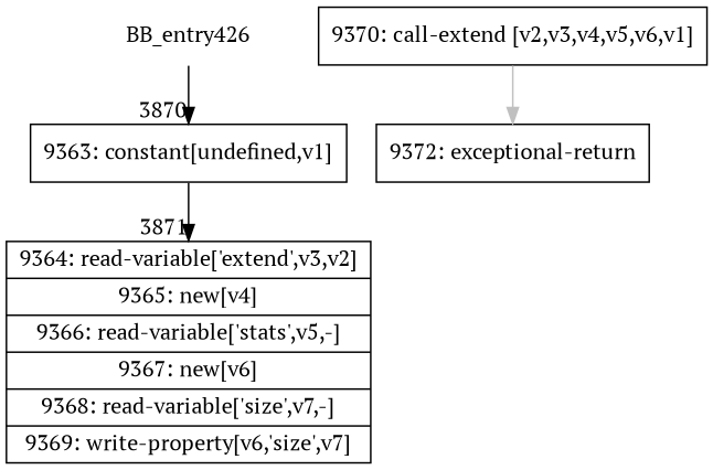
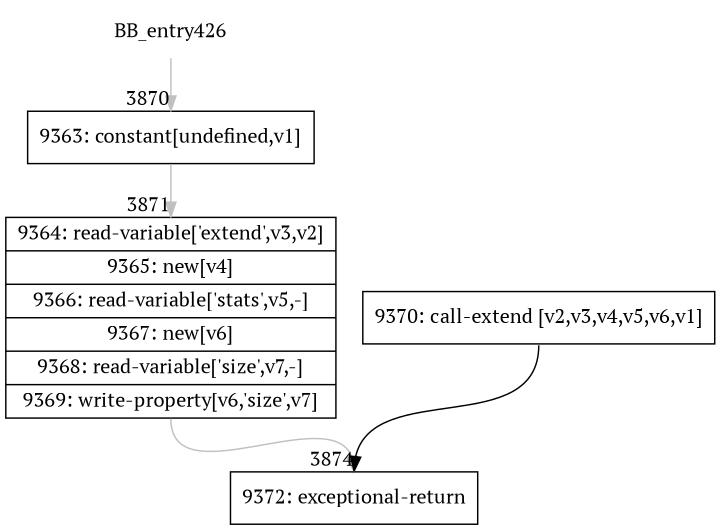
  digraph {
    fontname="PT Serif"
    rankdir=TD
    node [fontname="PT Serif" shape=record]
    edge [fontname="PT Serif" headport=n tailport=s]
    n1 [label=BB_entry426 shape=none]
    n2 [label="{9363: constant[undefined,v1]}"]
    n3 [label="{9364: read-variable['extend',v3,v2]|9365: new[v4]|9366: read-variable['stats',v5,-]|9367: new[v6]|9368: read-variable['size',v7,-]|9369: write-property[v6,'size',v7]}"]
    n4 [label="{9372: exceptional-return}"]
    n5 [label="{9370: call-extend [v2,v3,v4,v5,v6,v1]}"]
-   n1 -> n2 [headlabel="    3870"]
-   n2 -> n3 [headlabel="      3871"]
-   n5 -> n4 [color=gray]
+   n1 -> n2 [headlabel="    3870" color=gray]
+   n2 -> n3 [headlabel="      3871" color=gray]
+   n3 -> n4 [color=gray headlabel="      3874"]
+   n5 -> n4 [color=black]
  }
